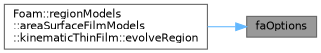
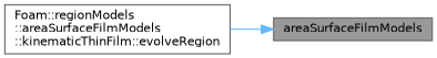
  digraph {
    rankdir=RL
    node [fontname=Helvetica fontsize=10 shape=box style=filled]
-   n1 [color=gray40 fillcolor=grey60 fontcolor=black height=0.2 label=faOptions width=0.4]
+   n1 [color=gray40 fillcolor=grey60 fontcolor=black height=0.2 label=areaSurfaceFilmModels width=0.4]
    n2 [color=grey40 fillcolor=white height=0.2 label="Foam::regionModels\l::areaSurfaceFilmModels\l::kinematicThinFilm::evolveRegion" width=0.4]
    n1 -> n2 [color=steelblue1 dir=back fontname=Helvetica fontsize=10 labelfontname=Helvetica labelfontsize=10 style=solid]
  }
